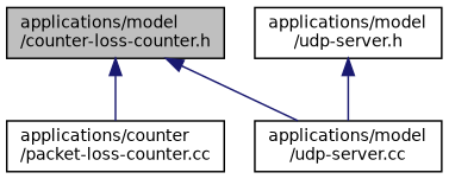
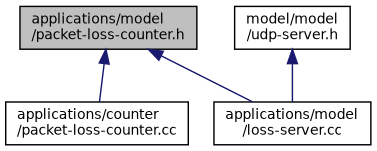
  digraph {
    node [color=black fillcolor=white fontname=Helvetica fontsize=10 shape=record style=filled]
    edge [color=midnightblue dir=back fontname=Helvetica fontsize=10 labelfontname=Helvetica labelfontsize=10 style=solid]
-   n1 [fillcolor=grey75 fontcolor=black height=0.2 label="applications/model\l/counter-loss-counter.h" width=0.4]
+   n1 [fillcolor=grey75 fontcolor=black height=0.2 label="applications/model\l/packet-loss-counter.h" width=0.4]
    n2 [height=0.2 label="applications/counter\l/packet-loss-counter.cc" width=0.4]
-   n3 [height=0.2 label="applications/model\l/udp-server.cc" width=0.4]
-   n4 [height=0.2 label="applications/model\l/udp-server.h" width=0.4]
+   n3 [height=0.2 label="applications/model\l/loss-server.cc" width=0.4]
+   n4 [height=0.2 label="model/model\l/udp-server.h" width=0.4]
    n1 -> n2
    n1 -> n3
    n4 -> n3
  }
